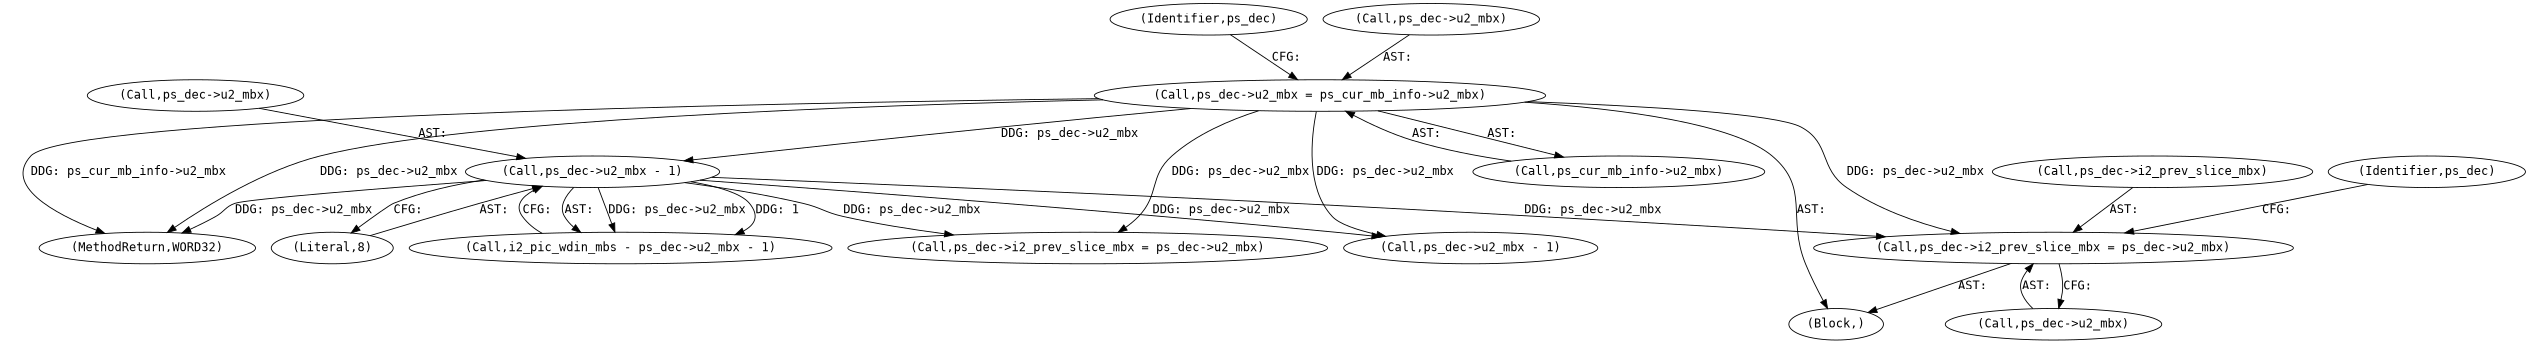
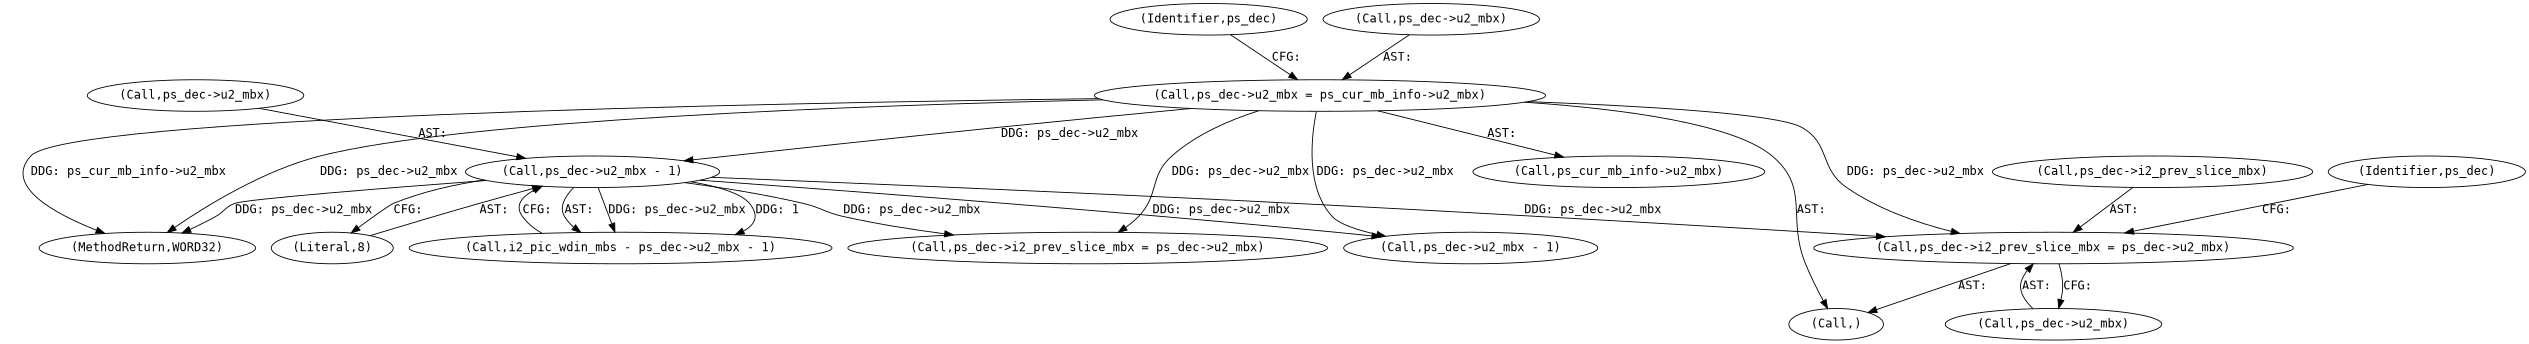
  digraph {
    fontname="DejaVu Sans Mono"
    node [fontname="DejaVu Sans Mono"]
    edge [fontname="DejaVu Sans Mono"]
    n1 [label="(Call,ps_dec->i2_prev_slice_mbx = ps_dec->u2_mbx)"]
    n2 [label="(Call,ps_dec->u2_mbx)"]
-   n3 [label="(Block,)"]
+   n3 [label="(Call,)"]
    n4 [label="(Call,ps_dec->u2_mbx - 1)"]
    n5 [label="(Call,i2_pic_wdin_mbs - ps_dec->u2_mbx - 1)"]
    n6 [label="(MethodReturn,WORD32)"]
    n7 [label="(Literal,8)"]
    n8 [label="(Call,ps_dec->u2_mbx - 1)"]
    n9 [label="(Call,ps_dec->i2_prev_slice_mbx = ps_dec->u2_mbx)"]
    n10 [label="(Call,ps_dec->u2_mbx = ps_cur_mb_info->u2_mbx)"]
    n11 [label="(Call,ps_cur_mb_info->u2_mbx)"]
    n12 [label="(Identifier,ps_dec)"]
    n13 [label="(Identifier,ps_dec)"]
    n14 [label="(Call,ps_dec->u2_mbx)"]
    n15 [label="(Call,ps_dec->i2_prev_slice_mbx)"]
    n16 [label="(Call,ps_dec->u2_mbx)"]
    n1 -> n2 [label="CFG: "]
    n1 -> n3 [label="AST: "]
    n2 -> n1 [label="AST: "]
    n4 -> n1 [label="DDG: ps_dec->u2_mbx"]
    n4 -> n5 [label="AST: "]
    n4 -> n5 [label="DDG: ps_dec->u2_mbx"]
    n4 -> n5 [label="DDG: 1"]
    n4 -> n6 [label="DDG: ps_dec->u2_mbx"]
    n4 -> n7 [label="CFG: "]
    n4 -> n8 [label="DDG: ps_dec->u2_mbx"]
    n4 -> n9 [label="DDG: ps_dec->u2_mbx"]
    n5 -> n4 [label="CFG: "]
    n7 -> n4 [label="AST: "]
    n10 -> n1 [label="DDG: ps_dec->u2_mbx"]
    n10 -> n3 [label="AST: "]
    n10 -> n4 [label="DDG: ps_dec->u2_mbx"]
    n10 -> n6 [label="DDG: ps_cur_mb_info->u2_mbx"]
    n10 -> n6 [label="DDG: ps_dec->u2_mbx"]
    n10 -> n8 [label="DDG: ps_dec->u2_mbx"]
    n10 -> n9 [label="DDG: ps_dec->u2_mbx"]
    n10 -> n11 [label="AST: "]
-   n11 -> n10 [label="AST: "]
    n12 -> n1 [label="CFG: "]
    n13 -> n10 [label="CFG: "]
    n14 -> n10 [label="AST: "]
    n15 -> n1 [label="AST: "]
    n16 -> n4 [label="AST: "]
  }
